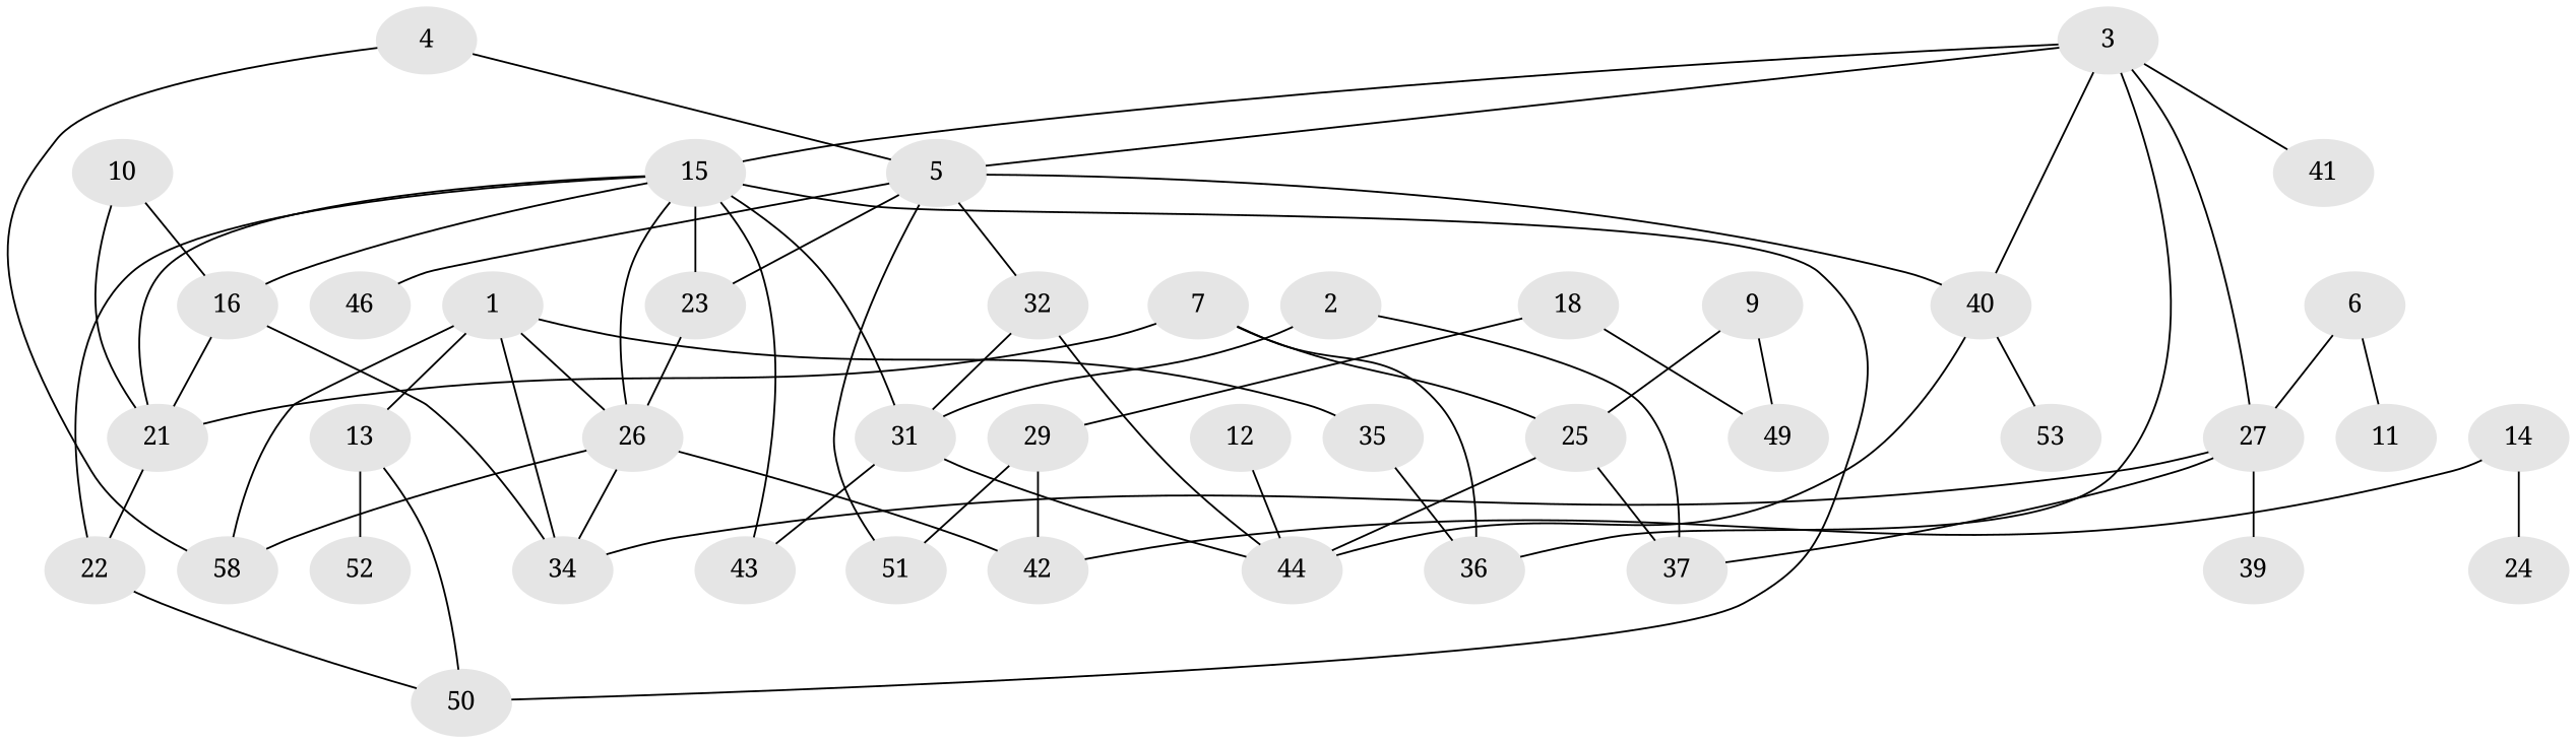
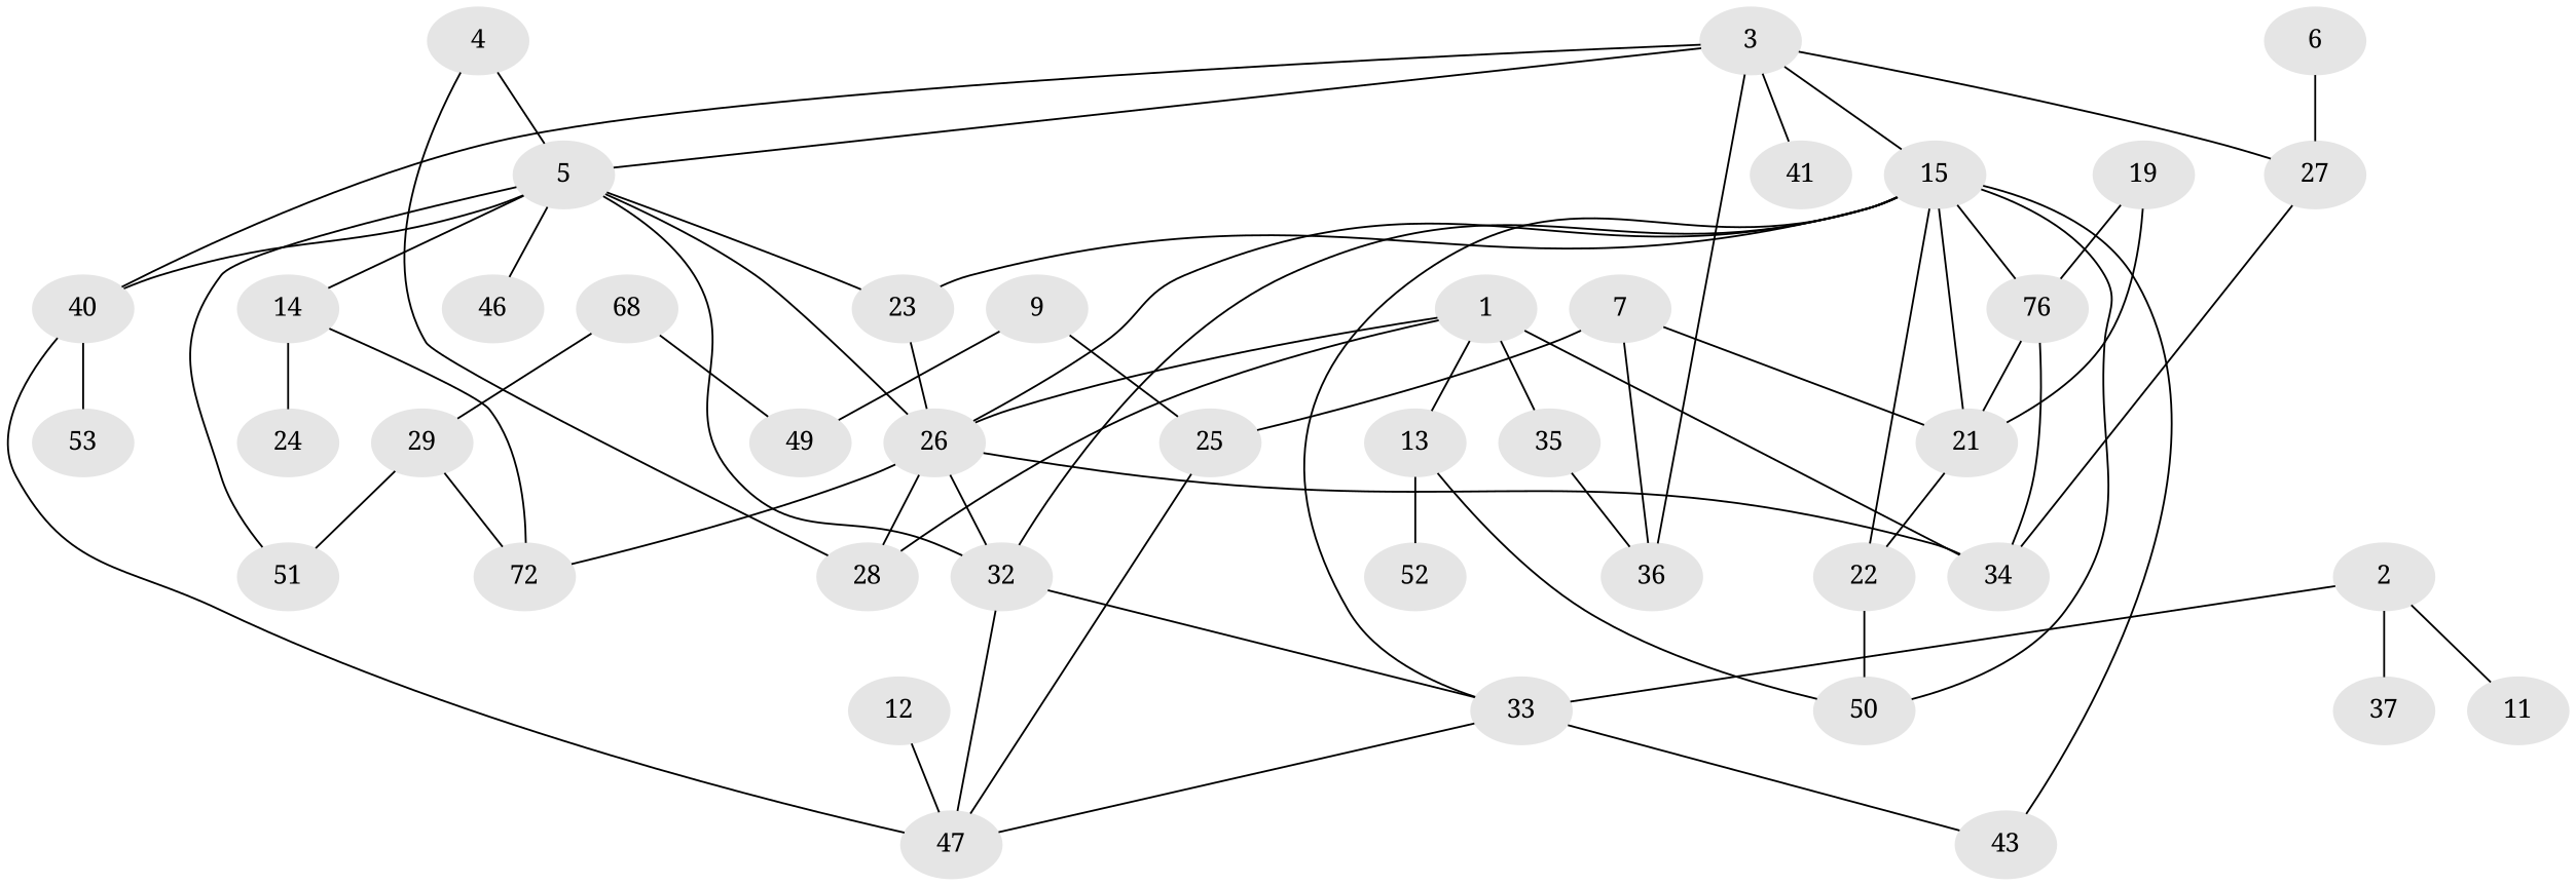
  graph {
    fontname="Noto Serif"
    node [color=gray90 fontname="Noto Serif" style=filled]
    edge [fontname="Noto Serif" weight=1.0]
    1
    13
    26
-   28 [label=58]
+   28
    34
    35
    50
    52
    32
-   42
+   42 [label=72]
    36
    2
-   33 [label=31]
+   33
    37
-   47 [label=44]
+   47
    43
    3
    5
    15
    27
    40
    41
    14
    23
    46
    51
    21
-   16
+   16 [label=76]
    22
-   39
    53
    4
    24
    6
    11
    7
    25
    9
    49
-   10
+   10 [label=19]
    12
-   18
+   18 [label=68]
    29
    1 -- 13
    1 -- 26
    1 -- 28
    1 -- 34 [weight=2.0]
    1 -- 35 [weight=2.0]
    13 -- 50
    13 -- 52
    26 -- 28
    26 -- 34
+   26 -- 32 [weight=3.0]
    26 -- 42
    35 -- 36
    32 -- 33
    32 -- 47
    2 -- 33 [weight=2.0]
    2 -- 37
    33 -- 47
    33 -- 43
    3 -- 36
    3 -- 5
    3 -- 15
    3 -- 27
    3 -- 40
    3 -- 41
+   5 -- 26
    5 -- 32
    5 -- 40
+   5 -- 14
    5 -- 23
    5 -- 46
    5 -- 51
    15 -- 26
    15 -- 50
+   15 -- 32 [weight=2.0]
    15 -- 33
    15 -- 43
    15 -- 23
    15 -- 21
    15 -- 16
    15 -- 22
    27 -- 34
-   27 -- 37
-   27 -- 39
    40 -- 47 [weight=2.0]
    40 -- 53
    14 -- 42
    14 -- 24
    23 -- 26
    21 -- 22
    16 -- 34
    16 -- 21 [weight=2.0]
    22 -- 50
    4 -- 28
    4 -- 5
    6 -- 27
-   6 -- 11
+   2 -- 11
    7 -- 36
    7 -- 21
    7 -- 25
-   25 -- 37
    25 -- 47
    9 -- 25
    9 -- 49
    10 -- 21
    10 -- 16
    12 -- 47
    18 -- 49
    18 -- 29
    29 -- 42
    29 -- 51
  }
